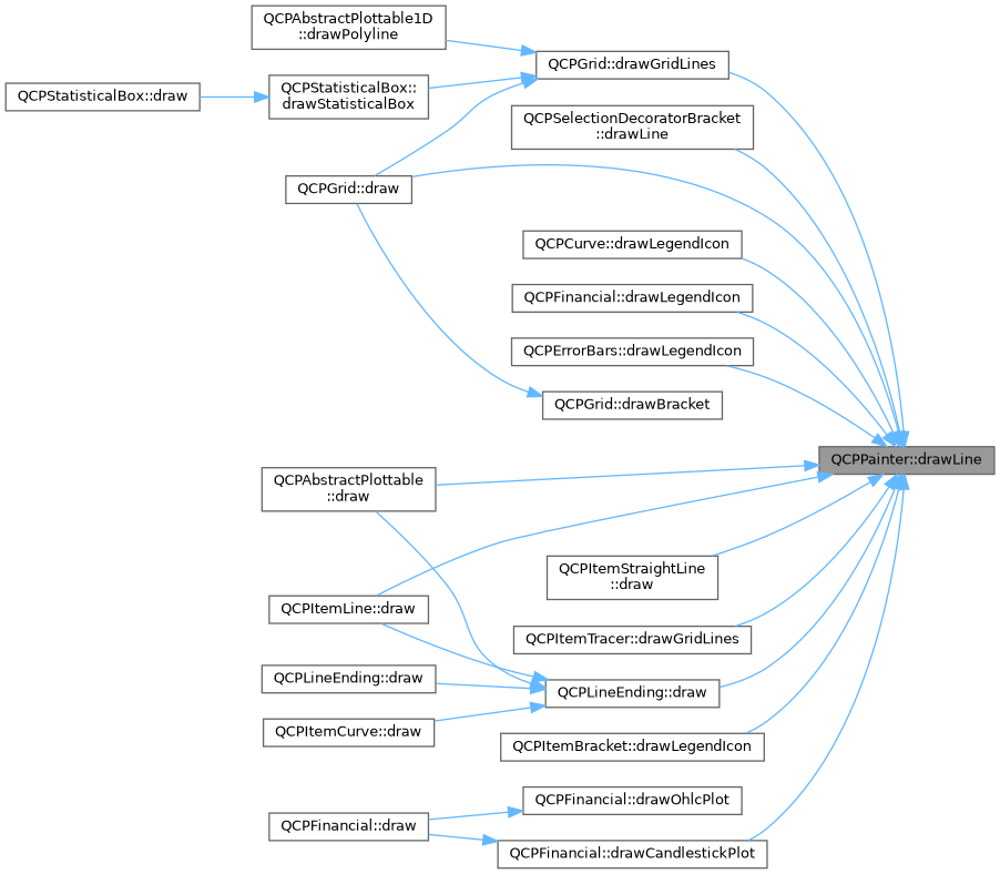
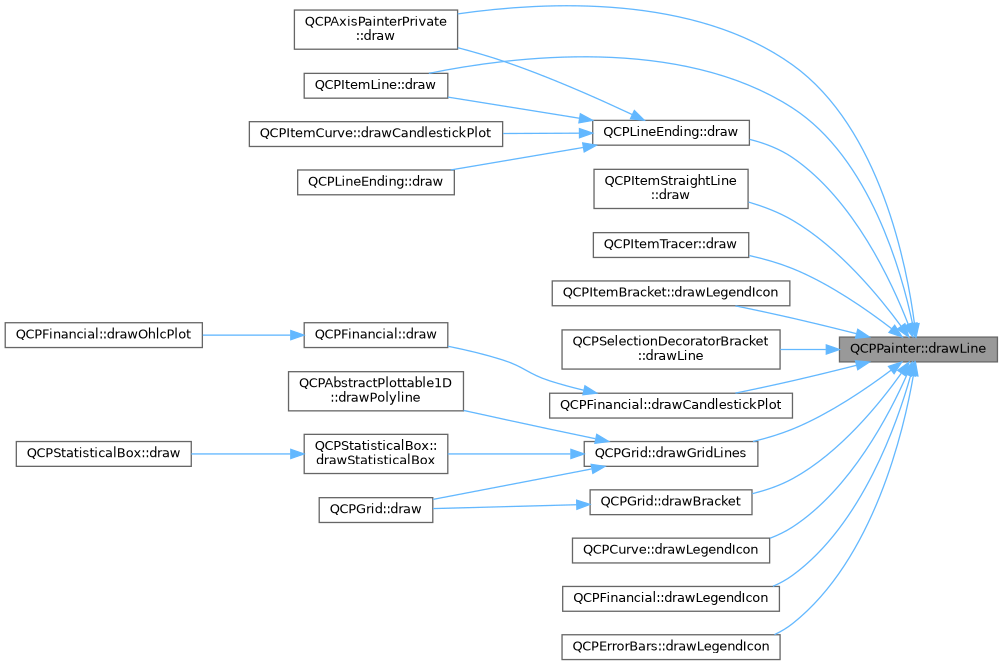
  digraph {
    rankdir=RL
    node [color=grey40 fillcolor=white fontname=Helvetica fontsize=10 shape=box style=filled]
    edge [color=steelblue1 dir=back fontname=Helvetica fontsize=10 labelfontname=Helvetica labelfontsize=10 style=solid]
    n1 [color=gray40 fillcolor=grey60 fontcolor=black height=0.2 label="QCPPainter::drawLine" width=0.4]
-   n2 [height=0.2 label="QCPAbstractPlottable\l::draw" width=0.4]
+   n2 [height=0.2 label="QCPAxisPainterPrivate\l::draw" width=0.4]
    n3 [height=0.2 label="QCPItemStraightLine\l::draw" width=0.4]
    n4 [height=0.2 label="QCPItemLine::draw" width=0.4]
-   n5 [height=0.2 label="QCPItemTracer::drawGridLines" width=0.4]
+   n5 [height=0.2 label="QCPItemTracer::draw" width=0.4]
    n6 [height=0.2 label="QCPItemBracket::drawLegendIcon" width=0.4]
    n7 [height=0.2 label="QCPLineEnding::draw" width=0.4]
    n8 [height=0.2 label="QCPSelectionDecoratorBracket\l::drawLine" width=0.4]
    n9 [height=0.2 label="QCPFinancial::drawCandlestickPlot" width=0.4]
    n10 [height=0.2 label="QCPGrid::drawGridLines" width=0.4]
    n11 [height=0.2 label="QCPCurve::drawLegendIcon" width=0.4]
    n12 [height=0.2 label="QCPFinancial::drawLegendIcon" width=0.4]
    n13 [height=0.2 label="QCPErrorBars::drawLegendIcon" width=0.4]
    n14 [height=0.2 label="QCPGrid::drawBracket" width=0.4]
-   n15 [height=0.2 label="QCPItemCurve::draw" width=0.4]
+   n15 [height=0.2 label="QCPItemCurve::drawCandlestickPlot" width=0.4]
    n16 [height=0.2 label="QCPLineEnding::draw" width=0.4]
    n17 [height=0.2 label="QCPFinancial::draw" width=0.4]
    n18 [height=0.2 label="QCPAbstractPlottable1D\l::drawPolyline" width=0.4]
    n19 [height=0.2 label="QCPStatisticalBox::\ldrawStatisticalBox" width=0.4]
    n20 [height=0.2 label="QCPGrid::draw" width=0.4]
    n21 [height=0.2 label="QCPFinancial::drawOhlcPlot" width=0.4]
    n22 [height=0.2 label="QCPStatisticalBox::draw" width=0.4]
    n1 -> n2
    n1 -> n3
    n1 -> n4
    n1 -> n5
    n1 -> n6
    n1 -> n7
    n1 -> n8
    n1 -> n9
    n1 -> n10
    n1 -> n11
    n1 -> n12
    n1 -> n13
-   n1 -> n20
+   n1 -> n14
    n7 -> n2
    n7 -> n4
    n7 -> n15
    n7 -> n16
    n9 -> n17
    n10 -> n18
    n10 -> n19
    n10 -> n20
    n14 -> n20
    n19 -> n22
-   n21 -> n17
+   n17 -> n21
  }
